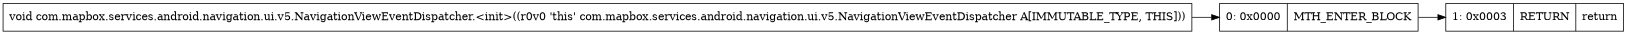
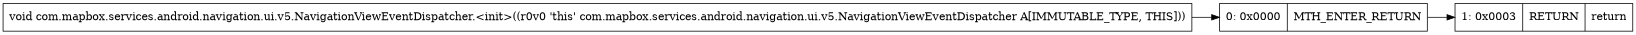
  digraph {
    rankdir=LR
    node [shape=record]
-   n1 [label="{0\:\ 0x0000|MTH_ENTER_BLOCK\l}"]
+   n1 [label="{0\:\ 0x0000|MTH_ENTER_RETURN\l}"]
    n2 [label="{1\:\ 0x0003|RETURN\l|return\l}"]
    n3 [label="{void com.mapbox.services.android.navigation.ui.v5.NavigationViewEventDispatcher.\<init\>((r0v0 'this' com.mapbox.services.android.navigation.ui.v5.NavigationViewEventDispatcher A[IMMUTABLE_TYPE, THIS])) }"]
    n1 -> n2
    n3 -> n1
  }
